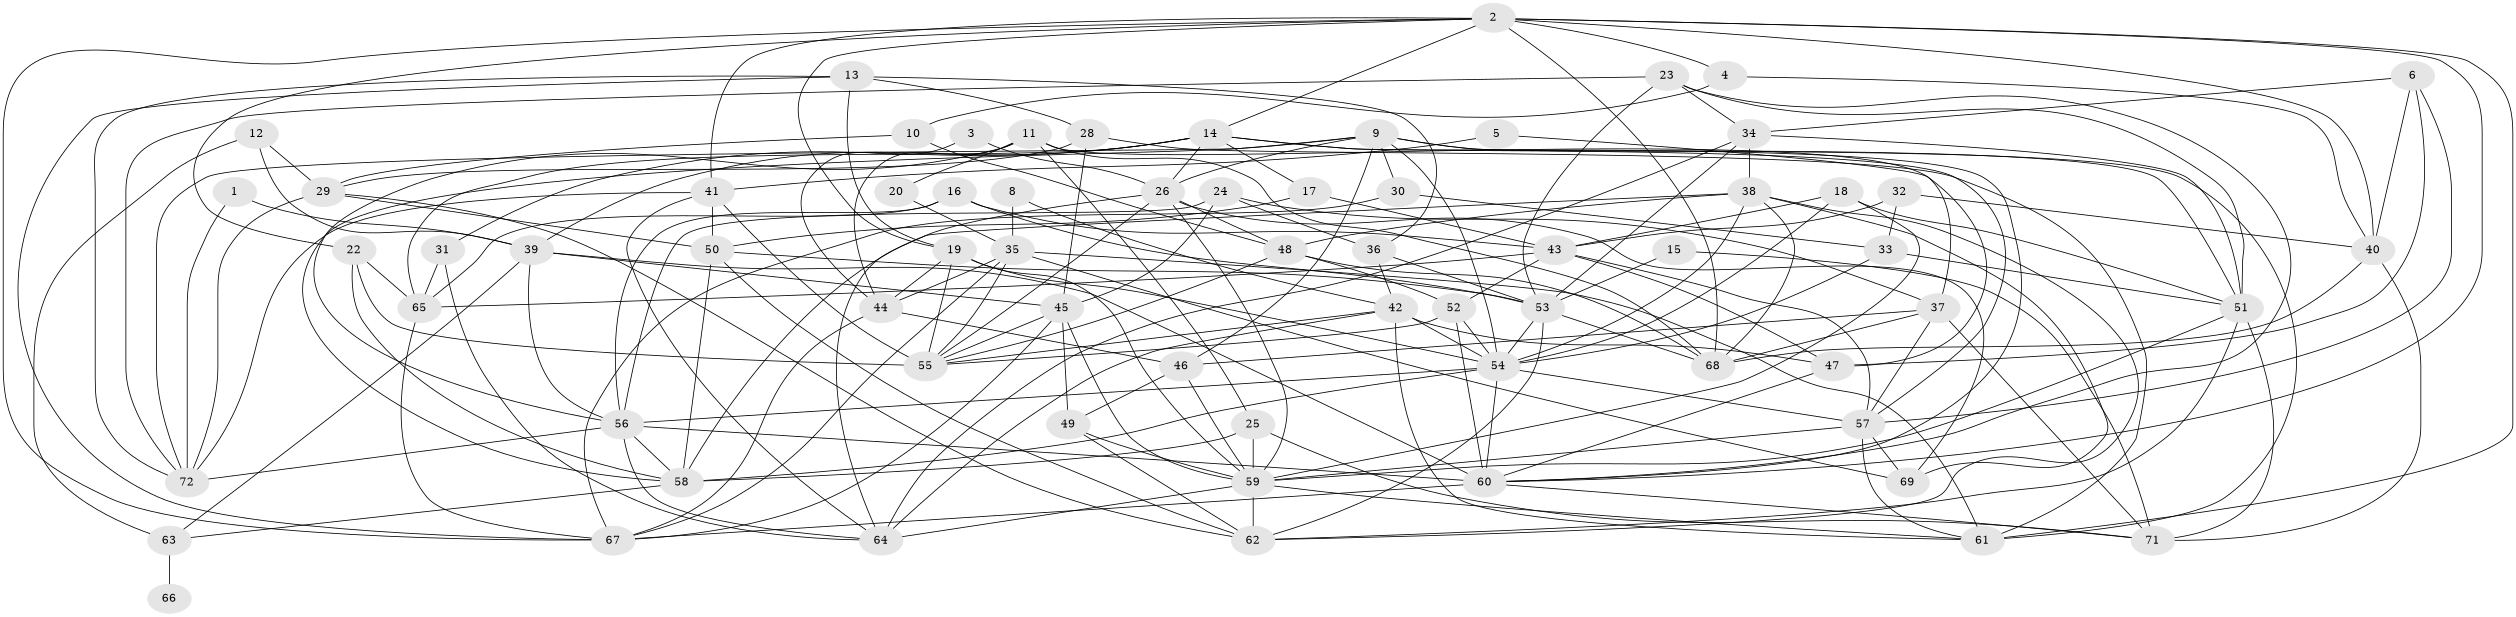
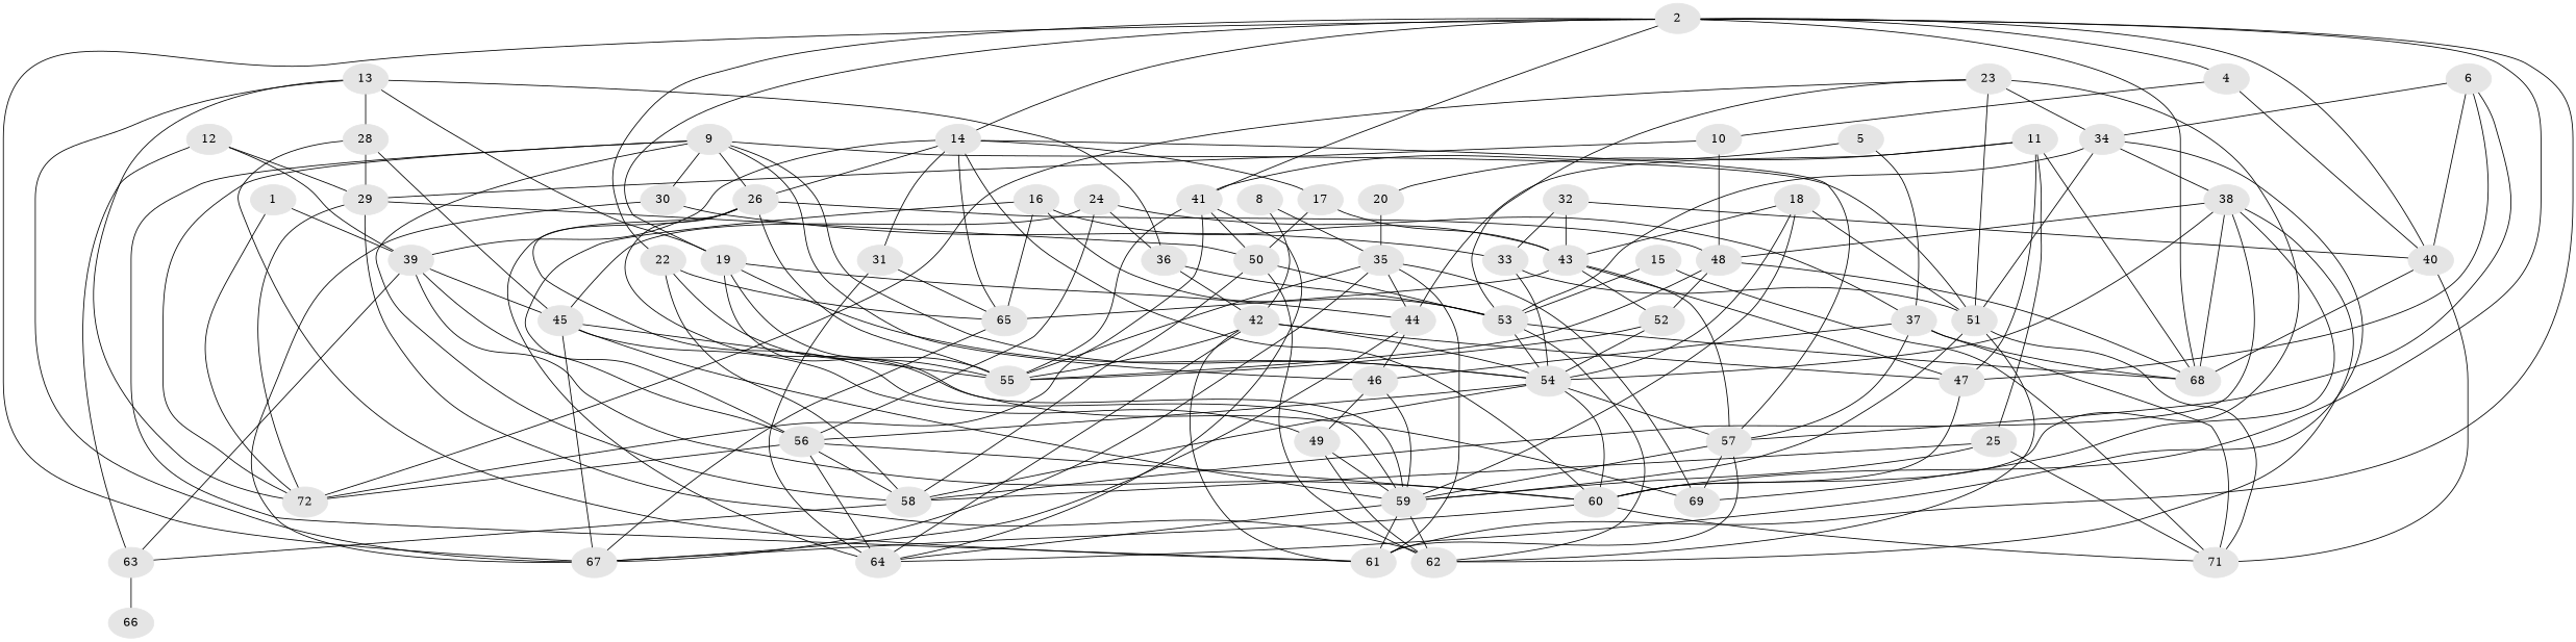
  graph {
    node [color=gray90 style=filled]
    edge [weight=1.0]
    1
    39
    n3 [label=72]
    60
    45
    56
    63
    2
    4
    14
    19
    40
    41
    61
    67
    68
    22
    10
    26
    57
    17
    31
    65
    44
    54
    59
    55
    71
    50
    64
-   3
    48
    69
    46
    29
    5
    37
    6
    34
    47
    51
    53
    38
    49
    8
    35
    42
    9
    30
    58
    33
    62
    52
    11
    20
    25
    12
    66
    13
    28
    36
    43
    15
    16
    18
    23
    24
    32
    1 -- 39
    1 -- n3
    39 -- 60
    39 -- 45
    39 -- 56
    39 -- 63
    60 -- 67
    60 -- 71
    45 -- 67
    45 -- 59
    45 -- 55
    45 -- 49
    56 -- n3
    56 -- 60 [weight=2.0]
    56 -- 64
    56 -- 58
    63 -- 66 [weight=2.0]
    2 -- 60
    2 -- 4
    2 -- 14
    2 -- 19
    2 -- 40
    2 -- 41
    2 -- 61
    2 -- 67
    2 -- 68
    2 -- 22
    4 -- 40
    4 -- 10
    14 -- 39
    14 -- 60
    14 -- 26
    14 -- 57
    14 -- 17
    14 -- 31
    14 -- 65
    19 -- 44
    19 -- 54
    19 -- 59
    19 -- 55 [weight=2.0]
    40 -- 68
    40 -- 71
    41 -- n3
    41 -- 55
    41 -- 50
    41 -- 64
    22 -- 65
    22 -- 55
    22 -- 58
    10 -- 48
    10 -- 29
    26 -- 59
    26 -- 55
    26 -- 64 [weight=2.0]
    26 -- 48
    26 -- 69
    57 -- 61
    57 -- 59
    57 -- 69
    17 -- 50
    17 -- 43
    31 -- 65
    31 -- 64
    65 -- 67
    44 -- 67
    44 -- 46
    54 -- 60
    54 -- 56
    54 -- 57
    54 -- 58
    59 -- 61
    59 -- 64
    59 -- 62
    50 -- 53
    50 -- 58
    50 -- 62
-   3 -- 26
-   3 -- 44
    48 -- 68
    48 -- 55
    48 -- 52
    46 -- 59
    46 -- 49 [weight=2.0]
    29 -- n3
    29 -- 50
    29 -- 62
    5 -- 41
    5 -- 37
    37 -- 68
    37 -- 57
    37 -- 71
    37 -- 46
    6 -- 40
    6 -- 57
    6 -- 34
    6 -- 47
    34 -- 64
    34 -- 51
    34 -- 53
    34 -- 38 [weight=2.0]
    47 -- 60
    51 -- 59
    51 -- 71
    51 -- 62
    53 -- 68
    53 -- 54
    53 -- 62
    38 -- 68
    38 -- 54
    38 -- 48
    38 -- 69
    38 -- 58
    38 -- 62
    49 -- 59
    49 -- 62
    8 -- 35
    8 -- 42
    35 -- 61
    35 -- 67
    35 -- 44
    35 -- 55
    35 -- 69
    42 -- 61
    42 -- 54
    42 -- 55
    42 -- 64
    42 -- 47 [weight=2.0]
    9 -- n3
    9 -- 61
    9 -- 26
    9 -- 54
    9 -- 46
    9 -- 51
    9 -- 30
    9 -- 58
    30 -- 67
    30 -- 33
    58 -- 63
    33 -- 54
    33 -- 51
-   52 -- 60
    52 -- 54
    52 -- 55
-   11 -- 56
    11 -- 68
    11 -- 44
    11 -- 47
    11 -- 20
    11 -- 25
    20 -- 35
    25 -- 59
    25 -- 71
    25 -- 58
    12 -- 39
    12 -- 63 [weight=2.0]
    12 -- 29
    13 -- n3
    13 -- 19
    13 -- 67
    13 -- 28
    13 -- 36
    28 -- 45
    28 -- 61
    28 -- 29
    36 -- 53
    36 -- 42
    43 -- 57 [weight=2.0]
    43 -- 65
    43 -- 47
    43 -- 52
    15 -- 71
    15 -- 53
    16 -- 56
    16 -- 65
    16 -- 53
    16 -- 43
    18 -- 54
    18 -- 59
    18 -- 51
    18 -- 43
    23 -- n3
    23 -- 60
    23 -- 34
    23 -- 51
    23 -- 53
    24 -- 45
    24 -- 56
    24 -- 37
    24 -- 36
    32 -- 40
    32 -- 33
    32 -- 43
  }
